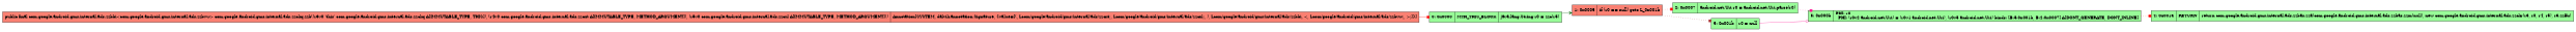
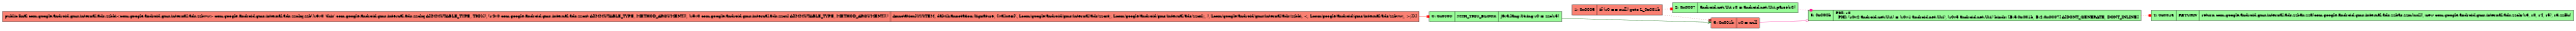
  digraph {
    rankdir=LR
    node [fillcolor=palegreen shape=record style=filled]
    edge [arrowhead=box color=red style=dotted]
    n1 [label="{0\:\ 0x0000|MTH_THIS_BLOCK\l|java.lang.String r0 = zzc(r5)\l}"]
    n2 [fillcolor=salmon label="{1\:\ 0x0005|if (r0 == null) goto L_0x001b\l}"]
    n3 [label="{2\:\ 0x0007|android.net.Uri r0 = android.net.Uri.parse(r0)\l}"]
-   n4 [label="{5\:\ 0x001b|r0 = null\l}"]
+   n4 [fillcolor=salmon label="{5\:\ 0x001b|r0 = null\l}"]
    n5 [label="{3\:\ 0x000b|PHI: r0 \l  PHI: (r0v2 android.net.Uri) = (r0v1 android.net.Uri), (r0v5 android.net.Uri) binds: [B:5:0x001b, B:2:0x0007] A[DONT_GENERATE, DONT_INLINE]\l}"]
    n6 [label="{4\:\ 0x001a|RETURN\l|return com.google.android.gms.internal.ads.zzbas.zza(com.google.android.gms.internal.ads.zzbas.zzm(null), new com.google.android.gms.internal.ads.zzckr(r3, r0, r4, r5), r3.zzffu)\l}"]
    n7 [fillcolor=salmon label="{public final com.google.android.gms.internal.ads.zzbbi\<com.google.android.gms.internal.ads.zzbvw\> com.google.android.gms.internal.ads.zzckq.zzb((r3v0 'this' com.google.android.gms.internal.ads.zzckq A[IMMUTABLE_TYPE, THIS]), (r4v0 com.google.android.gms.internal.ads.zzcxt A[IMMUTABLE_TYPE, METHOD_ARGUMENT]), (r5v0 com.google.android.gms.internal.ads.zzcxl A[IMMUTABLE_TYPE, METHOD_ARGUMENT]))  | Annotation[SYSTEM, dalvik.annotation.Signature, \{value=[(, Lcom\/google\/android\/gms\/internal\/ads\/zzcxt;, Lcom\/google\/android\/gms\/internal\/ads\/zzcxl;, ), Lcom\/google\/android\/gms\/internal\/ads\/zzbbi, \<, Lcom\/google\/android\/gms\/internal\/ads\/zzbvw;, \>;]\}]\l}"]
-   n1 -> n2 [arrowhead=vee color=darkgreen style=solid]
+   n1 -> n4 [arrowhead=vee color=darkgreen style=solid]
    n2 -> n3
    n2 -> n4 [color=brown]
    n3 -> n5 [color=deeppink]
    n4 -> n5 [arrowhead=odot color=deeppink style=solid]
    n5 -> n6
    n7 -> n1 [style=solid]
  }
